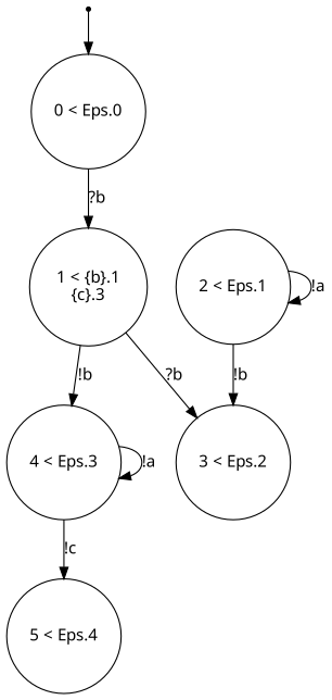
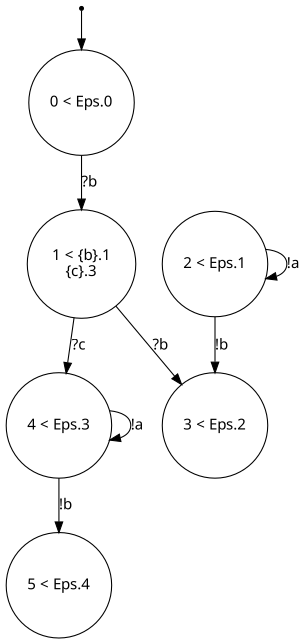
  digraph {
    fontname="Noto Sans"
    node [fontname="Noto Sans" shape=circle]
    edge [fontname="Noto Sans"]
    ENTRY [shape=point]
    n2 [label="0 < Eps.0\n"]
    n3 [label="1 < {b}.1\n{c}.3\n"]
    n4 [label="4 < Eps.3\n"]
    n5 [label="3 < Eps.2\n"]
    n6 [label="5 < Eps.4\n"]
    n7 [label="2 < Eps.1\n"]
    ENTRY -> n2
    n2 -> n3 [label="?b"]
-   n3 -> n4 [label="!b"]
+   n3 -> n4 [label="?c"]
    n3 -> n5 [label="?b"]
    n4 -> n4 [label="!a"]
-   n4 -> n6 [label="!c"]
+   n4 -> n6 [label="!b"]
    n7 -> n5 [label="!b"]
    n7 -> n7 [label="!a"]
  }
